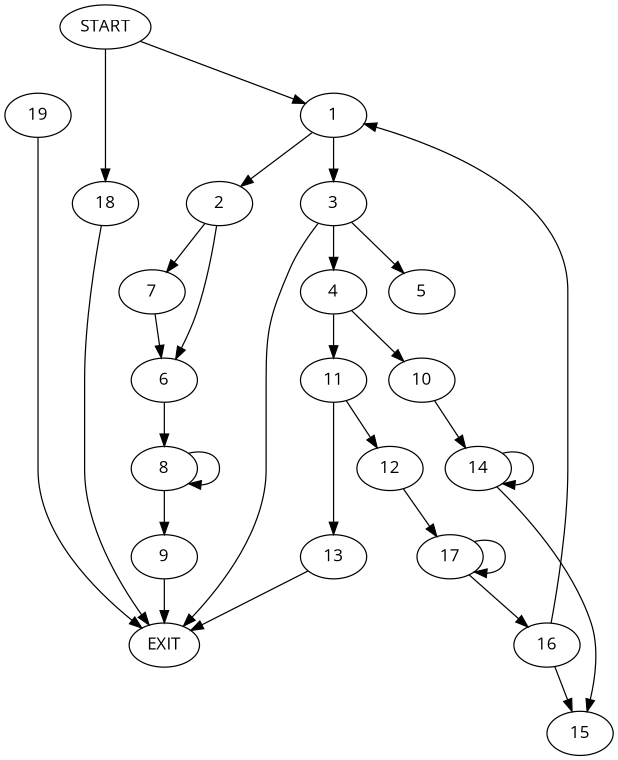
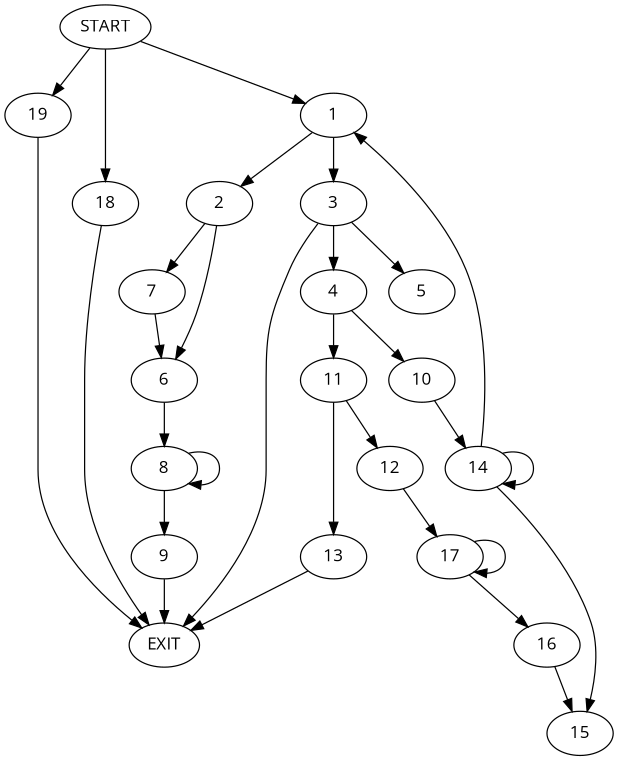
  digraph {
    fontname="Open Sans"
    node [fontname="Open Sans"]
    edge [fontname="Open Sans"]
    n1 [label=START]
    1
    18
    19
    2
    3
    n7 [label=EXIT]
    6
    7
    4
    5
    8
    10
    11
    14
    12
    13
    9
    15
    17
    16
    n1 -> 1
    n1 -> 18
+   n1 -> 19
    1 -> 2
    1 -> 3
    18 -> n7
    19 -> n7
    2 -> 6
    2 -> 7
    3 -> n7
    3 -> 4
    3 -> 5
    6 -> 8
    7 -> 6
    4 -> 10
    4 -> 11
    8 -> 8
    8 -> 9
    10 -> 14
    11 -> 12
    11 -> 13
    14 -> 14
    14 -> 15
    12 -> 17
    13 -> n7
    9 -> n7
    17 -> 17
    17 -> 16
-   16 -> 1
+   14 -> 1
    16 -> 15
  }
